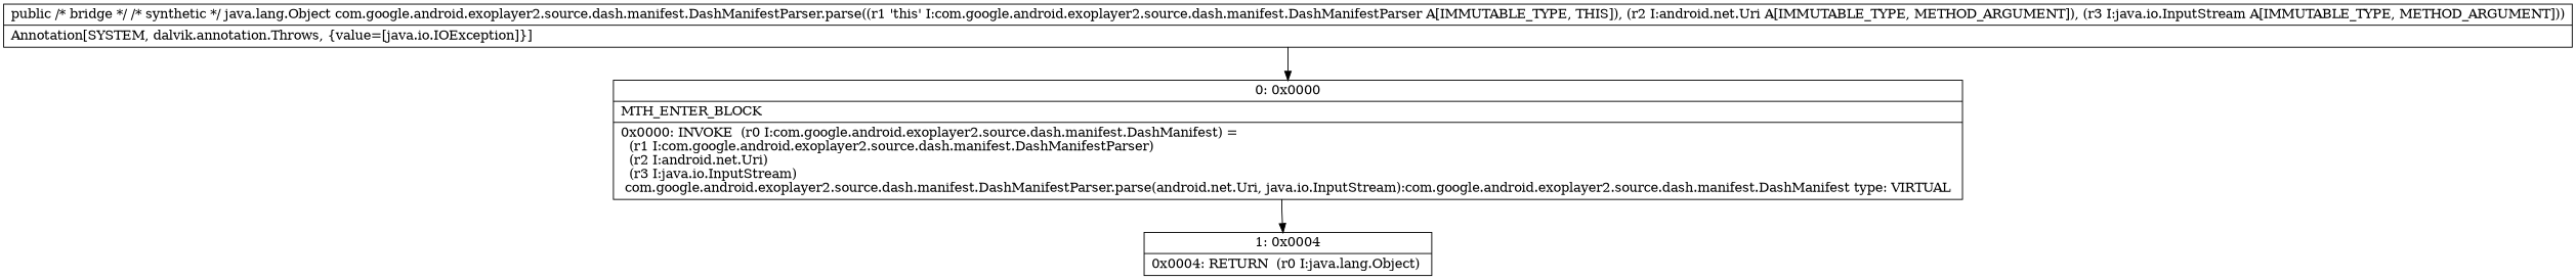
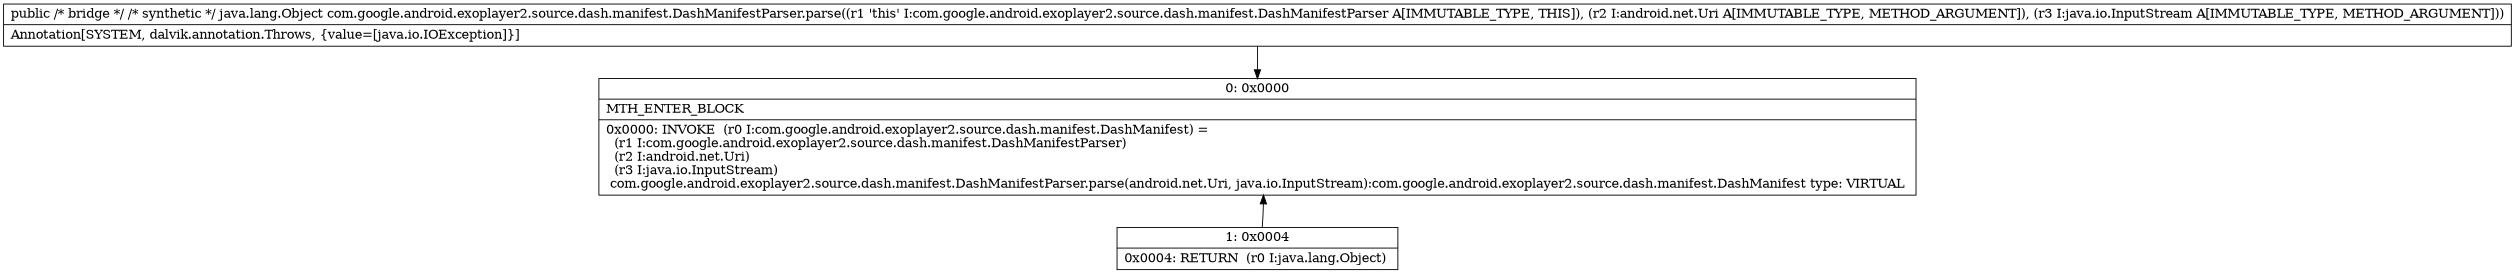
  digraph {
    node [shape=record]
    n1 [label="{0\:\ 0x0000|MTH_ENTER_BLOCK\l|0x0000: INVOKE  (r0 I:com.google.android.exoplayer2.source.dash.manifest.DashManifest) = \l  (r1 I:com.google.android.exoplayer2.source.dash.manifest.DashManifestParser)\l  (r2 I:android.net.Uri)\l  (r3 I:java.io.InputStream)\l com.google.android.exoplayer2.source.dash.manifest.DashManifestParser.parse(android.net.Uri, java.io.InputStream):com.google.android.exoplayer2.source.dash.manifest.DashManifest type: VIRTUAL \l}"]
    n2 [label="{1\:\ 0x0004|0x0004: RETURN  (r0 I:java.lang.Object) \l}"]
    n3 [label="{public \/* bridge *\/ \/* synthetic *\/ java.lang.Object com.google.android.exoplayer2.source.dash.manifest.DashManifestParser.parse((r1 'this' I:com.google.android.exoplayer2.source.dash.manifest.DashManifestParser A[IMMUTABLE_TYPE, THIS]), (r2 I:android.net.Uri A[IMMUTABLE_TYPE, METHOD_ARGUMENT]), (r3 I:java.io.InputStream A[IMMUTABLE_TYPE, METHOD_ARGUMENT]))  | Annotation[SYSTEM, dalvik.annotation.Throws, \{value=[java.io.IOException]\}]\l}"]
-   n1 -> n2
+   n2 -> n1
    n3 -> n1
  }
